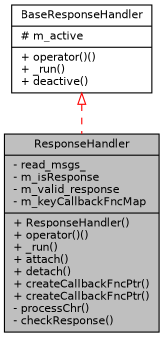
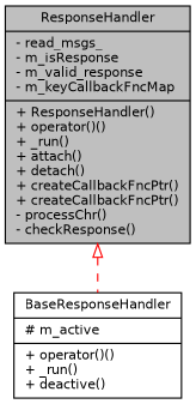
  digraph {
    node [color=black fontname=Helvetica fontsize=10 shape=record style=filled]
    n1 [fillcolor=grey75 fontcolor=black height=0.2 label="{ResponseHandler\n|- read_msgs_\l- m_isResponse\l- m_valid_response\l- m_keyCallbackFncMap\l|+ ResponseHandler()\l+ operator()()\l+ _run()\l+ attach()\l+ detach()\l+ createCallbackFncPtr()\l+ createCallbackFncPtr()\l- processChr()\l- checkResponse()\l}" width=0.4]
    n2 [fillcolor=white height=0.2 label="{BaseResponseHandler\n|# m_active\l|+ operator()()\l+ _run()\l+ deactive()\l}" width=0.4]
-   n2 -> n1 [arrowtail=onormal color=red dir=back fontname=Helvetica fontsize=10 labelfontname=Helvetica labelfontsize=10 style=dashed]
+   n1 -> n2 [arrowtail=onormal color=red dir=back fontname=Helvetica fontsize=10 labelfontname=Helvetica labelfontsize=10 style=dashed]
  }
